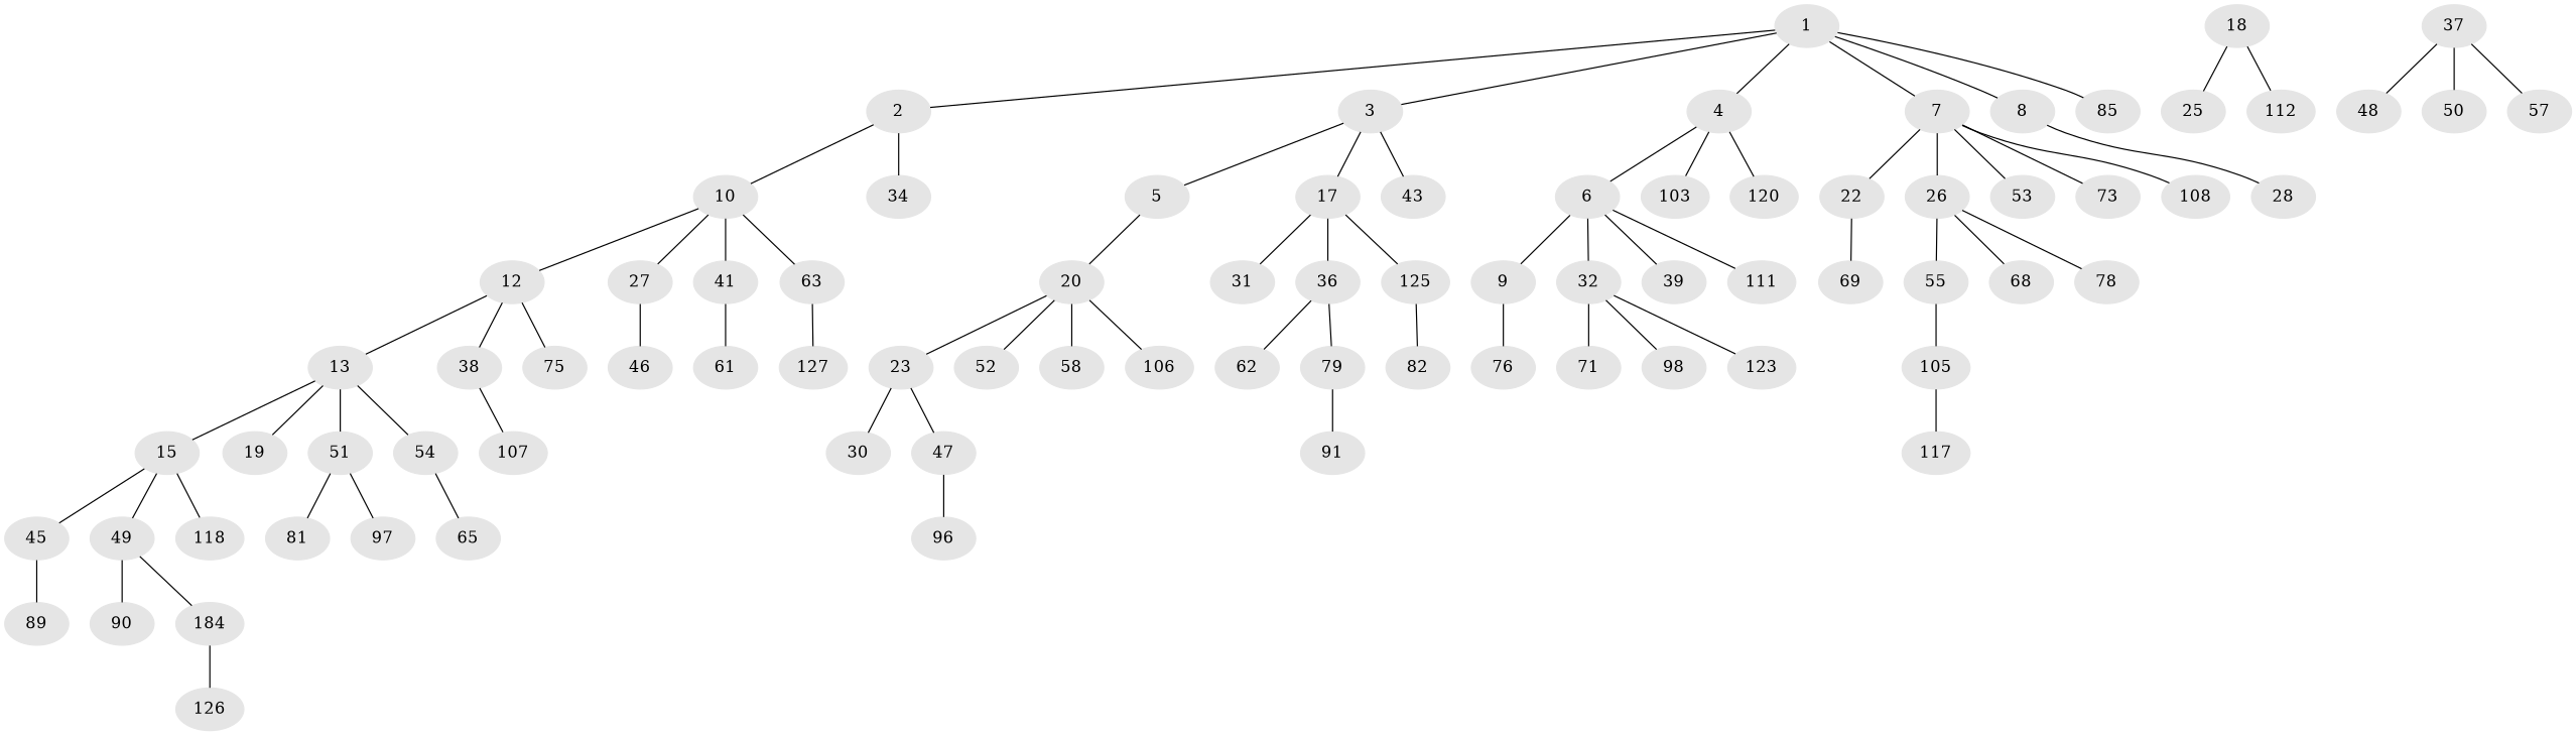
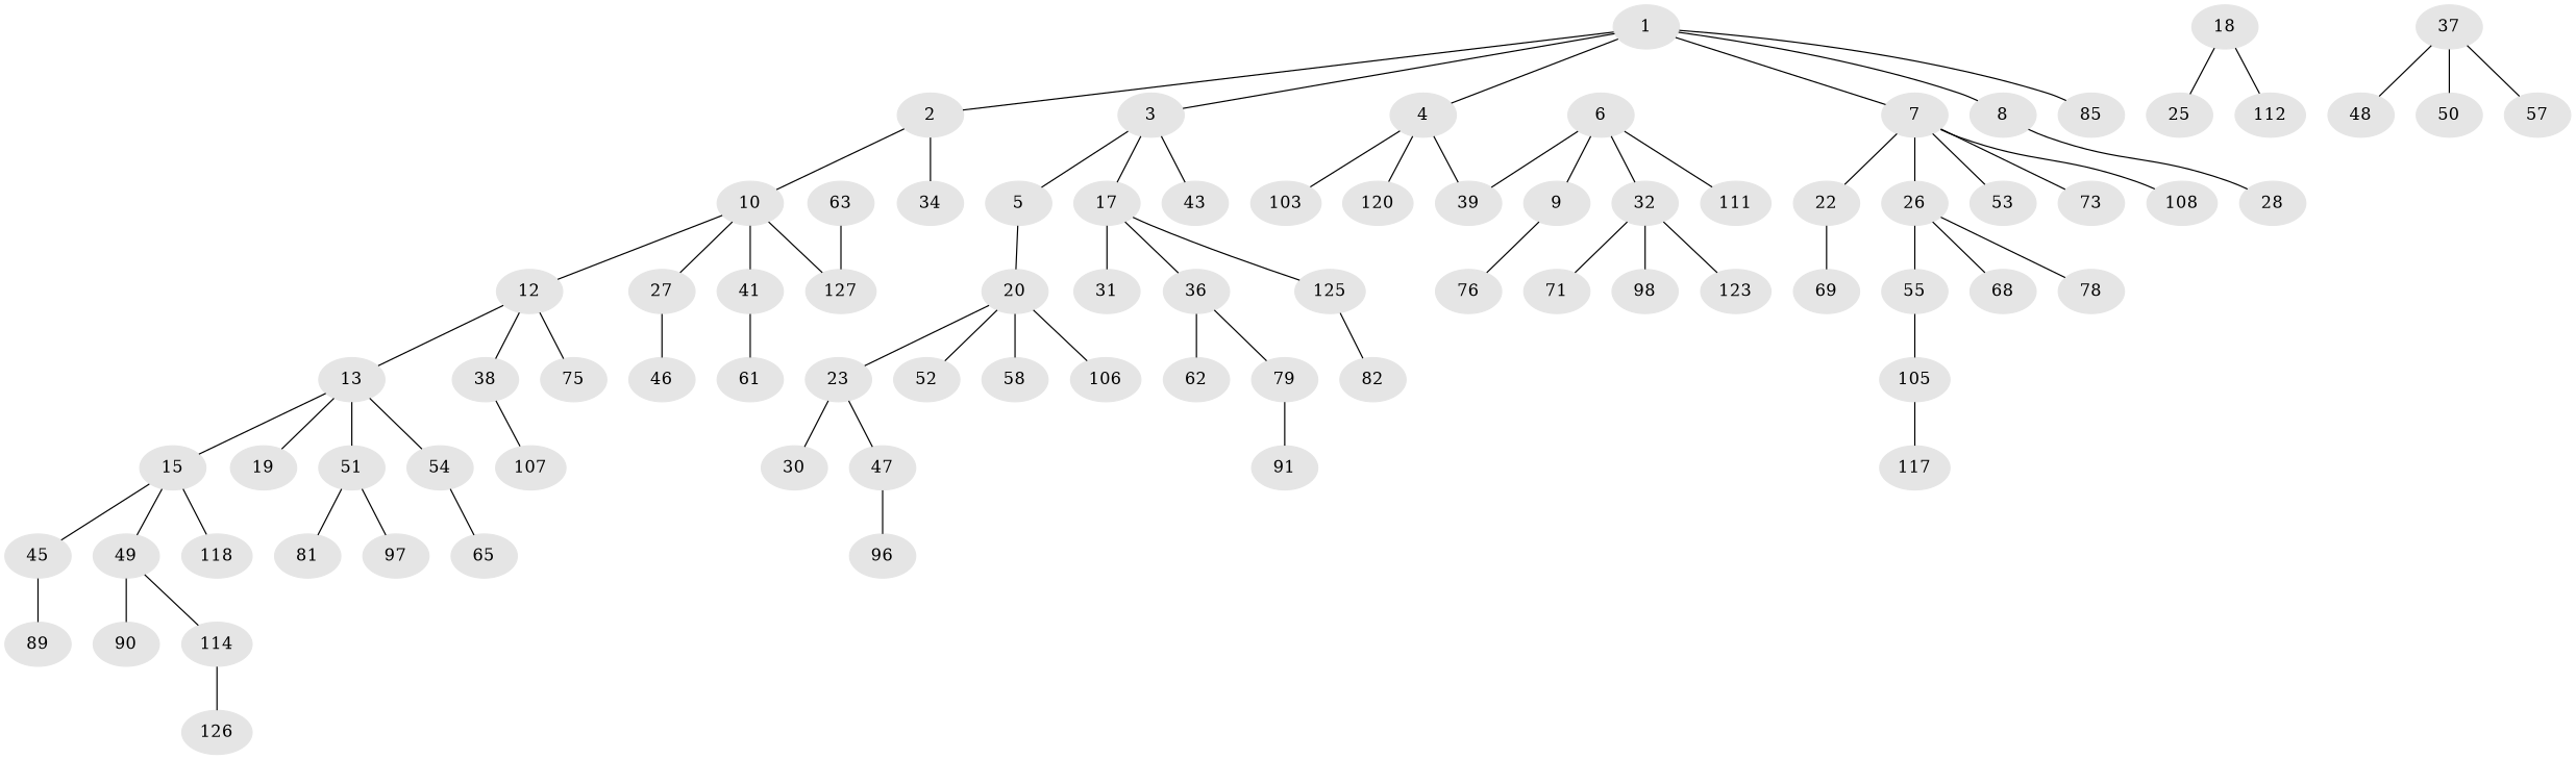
  graph {
    node [color=gray90 style=filled]
    2 [super="+14"]
    10 [super="+17"]
    34
    1
    3 [super="+110"]
    4 [super="+74"]
    7 [super="+21"]
    8 [super="+83"]
    85 [super="+122"]
    5 [super="+102"]
    n11 [label=17 super="+64"]
    43 [super="+87"]
    6 [super="+80"]
    103 [super="+109"]
    120
    22 [super="+66"]
    26 [super="+35"]
    53 [super="+121"]
    73
    108
    28
    12 [super="+24"]
    27 [super="+33"]
    41 [super="+86"]
    63 [super="+104"]
    20 [super="+30"]
    31
    36 [super="+60"]
    125
    82 [super="+99"]
    9 [super="+29"]
    32 [super="+42"]
    39
    111
    18 [super="+72"]
    25
    112
    23 [super="+77"]
    52
    58
    106
    76 [super="+101"]
    71
    98
    123
    69
    55 [super="+67"]
    68 [super="+88"]
    78
    13 [super="+84"]
    38
    75 [super="+100"]
    46
    61 [super="+124"]
    127
    62
    79 [super="+119"]
    15 [super="+59"]
    19 [super="+56"]
    51 [super="+70"]
    54
    107 [super="+115"]
    45
    49 [super="+92"]
    118
    81 [super="+94"]
    97
    65
    89
    90
-   114 [label=184]
+   114
    37 [super="+44"]
    48
    50
    57
    n76 [label=30 super="+95"]
    47 [super="+93"]
    96
    105 [super="+113"]
    91
    126
    117
    2 -- 10
    2 -- 34
    10 -- 12
    10 -- 27
    10 -- 41
-   10 -- 63
+   10 -- 127
    1 -- 2
    1 -- 3
    1 -- 4
    1 -- 7
    1 -- 8
    1 -- 85
    3 -- 5
    3 -- n11
    3 -- 43
-   4 -- 6
+   4 -- 39
    4 -- 103
    4 -- 120
    7 -- 22
    7 -- 26
    7 -- 53
    7 -- 73
    7 -- 108
    8 -- 28
    5 -- 20
    n11 -- 31
    n11 -- 36
    n11 -- 125
    6 -- 9
    6 -- 32
    6 -- 39
    6 -- 111
    22 -- 69
    26 -- 55
    26 -- 68
    26 -- 78
    12 -- 13
    12 -- 38
    12 -- 75
    27 -- 46
    41 -- 61
    63 -- 127
    20 -- 23
    20 -- 52
    20 -- 58
    20 -- 106
    36 -- 62
    36 -- 79
    125 -- 82
    9 -- 76
    32 -- 71
    32 -- 98
    32 -- 123
    18 -- 25
    18 -- 112
    23 -- n76
    23 -- 47
    55 -- 105
    13 -- 15
    13 -- 19
    13 -- 51
    13 -- 54
    38 -- 107
    79 -- 91
    15 -- 45
    15 -- 49
    15 -- 118
    51 -- 81
    51 -- 97
    54 -- 65
    45 -- 89
    49 -- 90
    49 -- 114
    114 -- 126
    37 -- 48
    37 -- 50
    37 -- 57
    47 -- 96
    105 -- 117
  }
